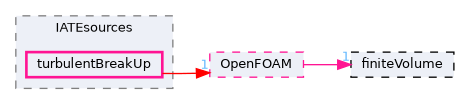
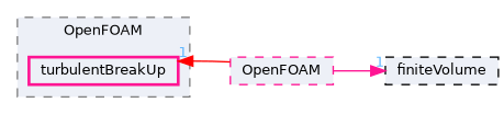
  digraph {
    compound=true
    rankdir=LR
    node [color=deeppink fillcolor="#edf0f7" fontname=Helvetica fontsize=10 shape=box style="filled,dashed"]
    edge [arrowhead=normal fontcolor=steelblue1 fontname=Helvetica fontsize=10 headlabel=1 labeldistance=1.5 labelfontname=Helvetica labelfontsize=10]
    n1 [height=0.2 label=turbulentBreakUp style="filled,bold" width=0.4]
    n2 [height=0.2 label=OpenFOAM width=0.4]
    n3 [color=black height=0.2 label=finiteVolume width=0.4]
    subgraph cluster_1 {
      bgcolor="#edf0f7"
      fontname=Helvetica
      fontsize=10
-     label=IATEsources
+     label=OpenFOAM
      pencolor=grey50
      style="filled,dashed"
      n1
    }
-   n1 -> n2 [color=red]
+   n2 -> n1 [color=red]
    n2 -> n3 [color=deeppink]
  }
